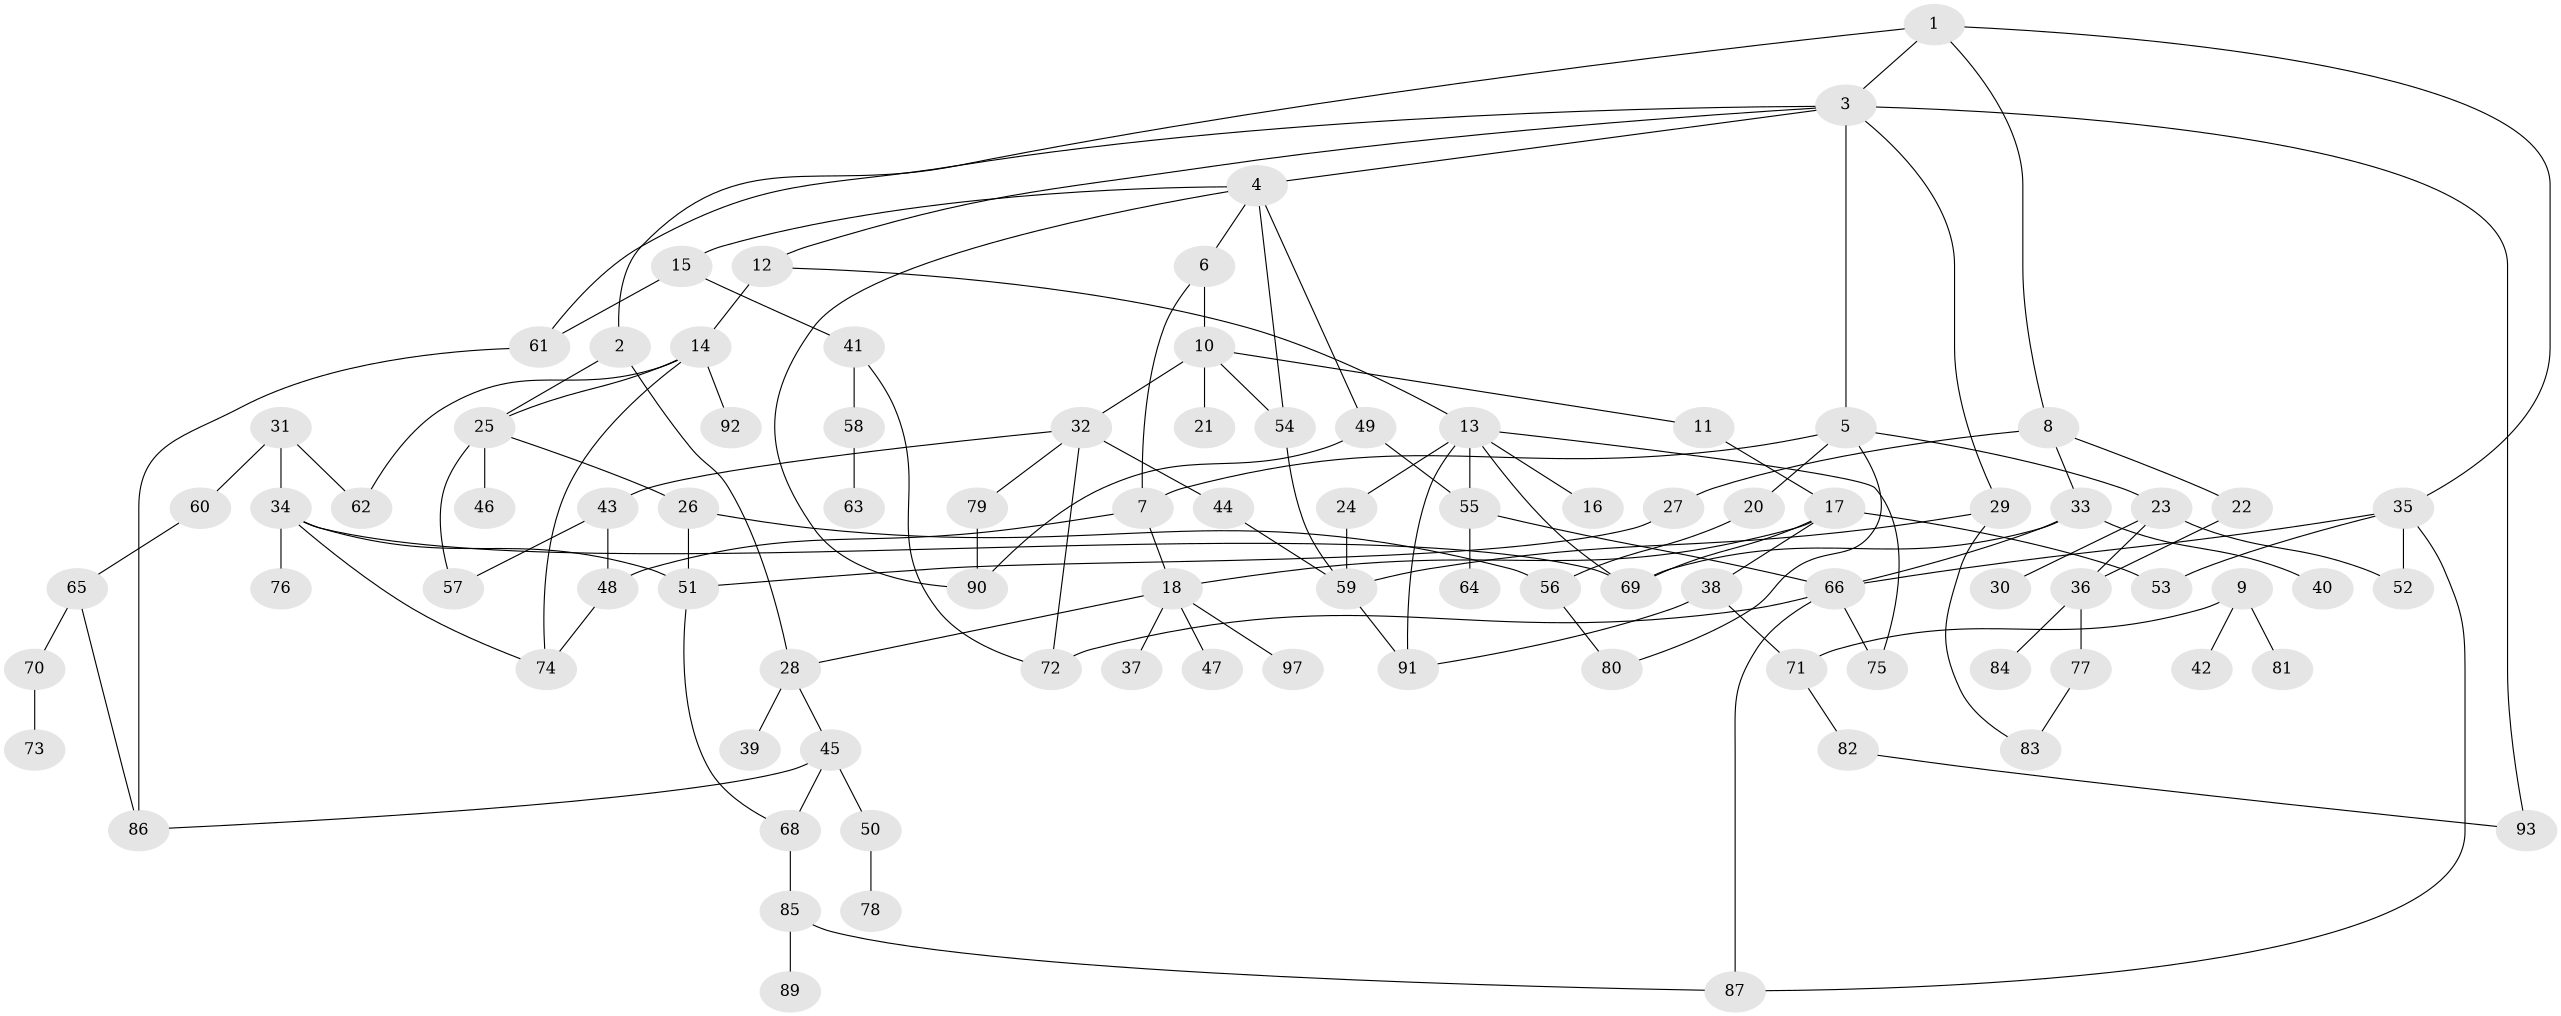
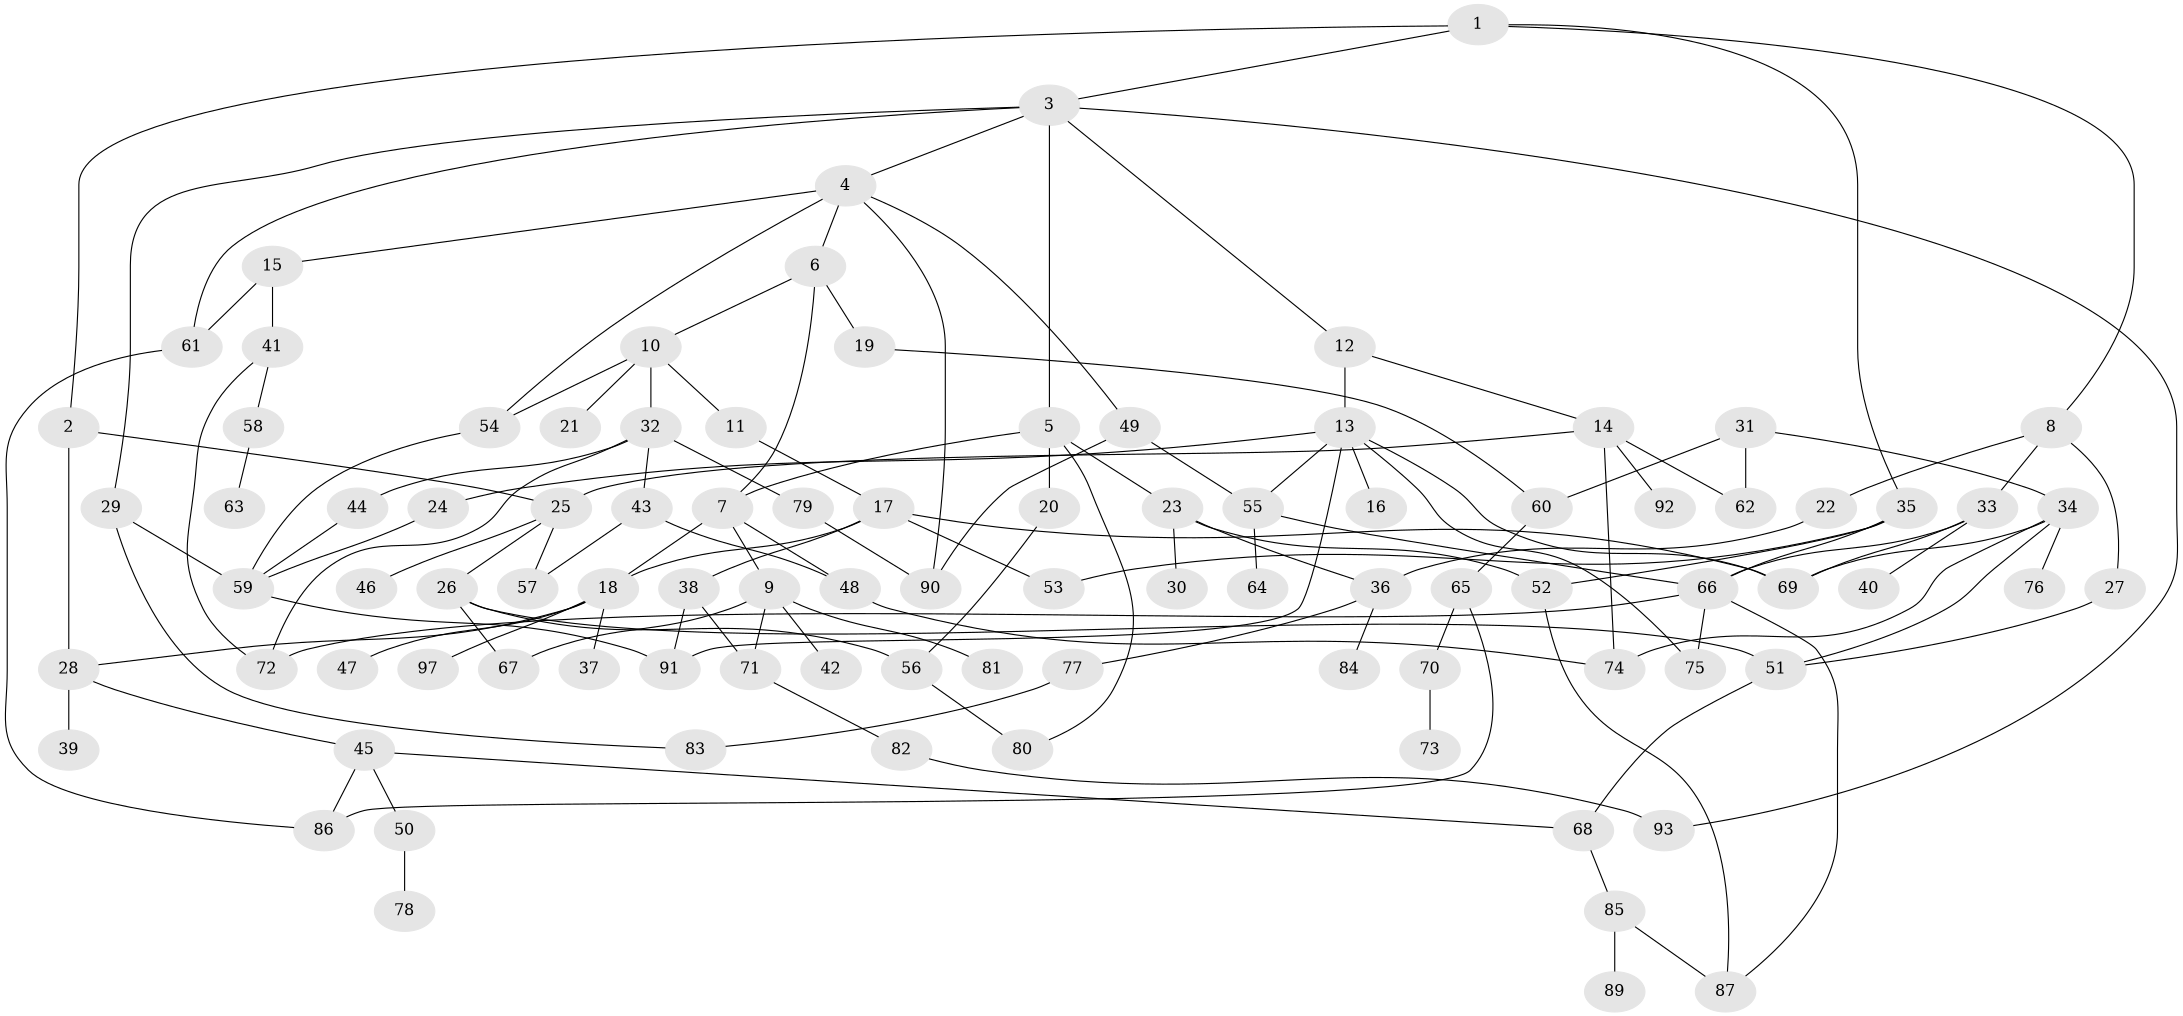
  graph {
    node [color=gray90 style=filled]
    1
    2
    3
    8
    35
    25
    28
    4
    5
    12
    29
    61
    93
    22
    27
    33
    53
    52
    66
    87
    26
    46
    57
    39
    45
    6
    15
    49
    54
    90
    7
    20
    23
    80
    13
    14
    59
    83
    86
    10
+   19
    41
    55
    9
    48
    18
    56
    36
    30
    11
    21
    32
    60
    31
    62
    34
    42
+   67
    71
    81
    74
    51
    69
    40
    37
    47
    n67 [label=97]
    82
    17
    43
    44
    72
    79
    38
    16
    24
    75
    91
    92
    64
    58
    65
    77
    84
    68
    50
    76
    63
    78
    85
    70
    73
    89
    1 -- 2
    1 -- 3
    1 -- 8
    1 -- 35
    2 -- 25
    2 -- 28
    3 -- 4
    3 -- 5
    3 -- 12
    3 -- 29
    3 -- 61
    3 -- 93
    8 -- 22
    8 -- 27
    8 -- 33
    35 -- 53
    35 -- 52
    35 -- 66
-   35 -- 87
+   52 -- 87
    25 -- 26
    25 -- 46
    25 -- 57
    28 -- 39
    28 -- 45
    4 -- 6
    4 -- 15
    4 -- 49
    4 -- 54
    4 -- 90
    5 -- 7
    5 -- 20
    5 -- 23
    5 -- 80
    12 -- 13
    12 -- 14
    29 -- 59
    29 -- 83
    61 -- 86
    22 -- 36
    27 -- 51
    33 -- 66
    33 -- 69
    33 -- 40
    66 -- 87
    66 -- 72
    66 -- 75
    26 -- 56
+   26 -- 67
    26 -- 51
    45 -- 86
    45 -- 68
    45 -- 50
    6 -- 7
    6 -- 10
+   6 -- 19
    15 -- 61
    15 -- 41
    49 -- 90
    49 -- 55
    54 -- 59
+   7 -- 9
    7 -- 48
    7 -- 18
    20 -- 56
    23 -- 52
    23 -- 36
    23 -- 30
    13 -- 55
    13 -- 69
    13 -- 16
    13 -- 24
    13 -- 75
    13 -- 91
    14 -- 25
    14 -- 62
    14 -- 74
    14 -- 92
    59 -- 91
    10 -- 54
    10 -- 11
    10 -- 21
    10 -- 32
+   19 -- 60
    41 -- 72
    41 -- 58
    55 -- 66
    55 -- 64
    9 -- 42
+   9 -- 67
    9 -- 71
    9 -- 81
    48 -- 74
    18 -- 28
    18 -- 37
    18 -- 47
    18 -- n67
    56 -- 80
    36 -- 77
    36 -- 84
    11 -- 17
    32 -- 43
    32 -- 44
    32 -- 72
    32 -- 79
    60 -- 65
    31 -- 60
    31 -- 62
    31 -- 34
    34 -- 74
    34 -- 51
    34 -- 69
    34 -- 76
    71 -- 82
    51 -- 68
    82 -- 93
    17 -- 53
    17 -- 18
    17 -- 69
    17 -- 38
    43 -- 57
    43 -- 48
    44 -- 59
    79 -- 90
    38 -- 71
    38 -- 91
    24 -- 59
    58 -- 63
    65 -- 86
    65 -- 70
    77 -- 83
    68 -- 85
    50 -- 78
    85 -- 87
    85 -- 89
    70 -- 73
  }
